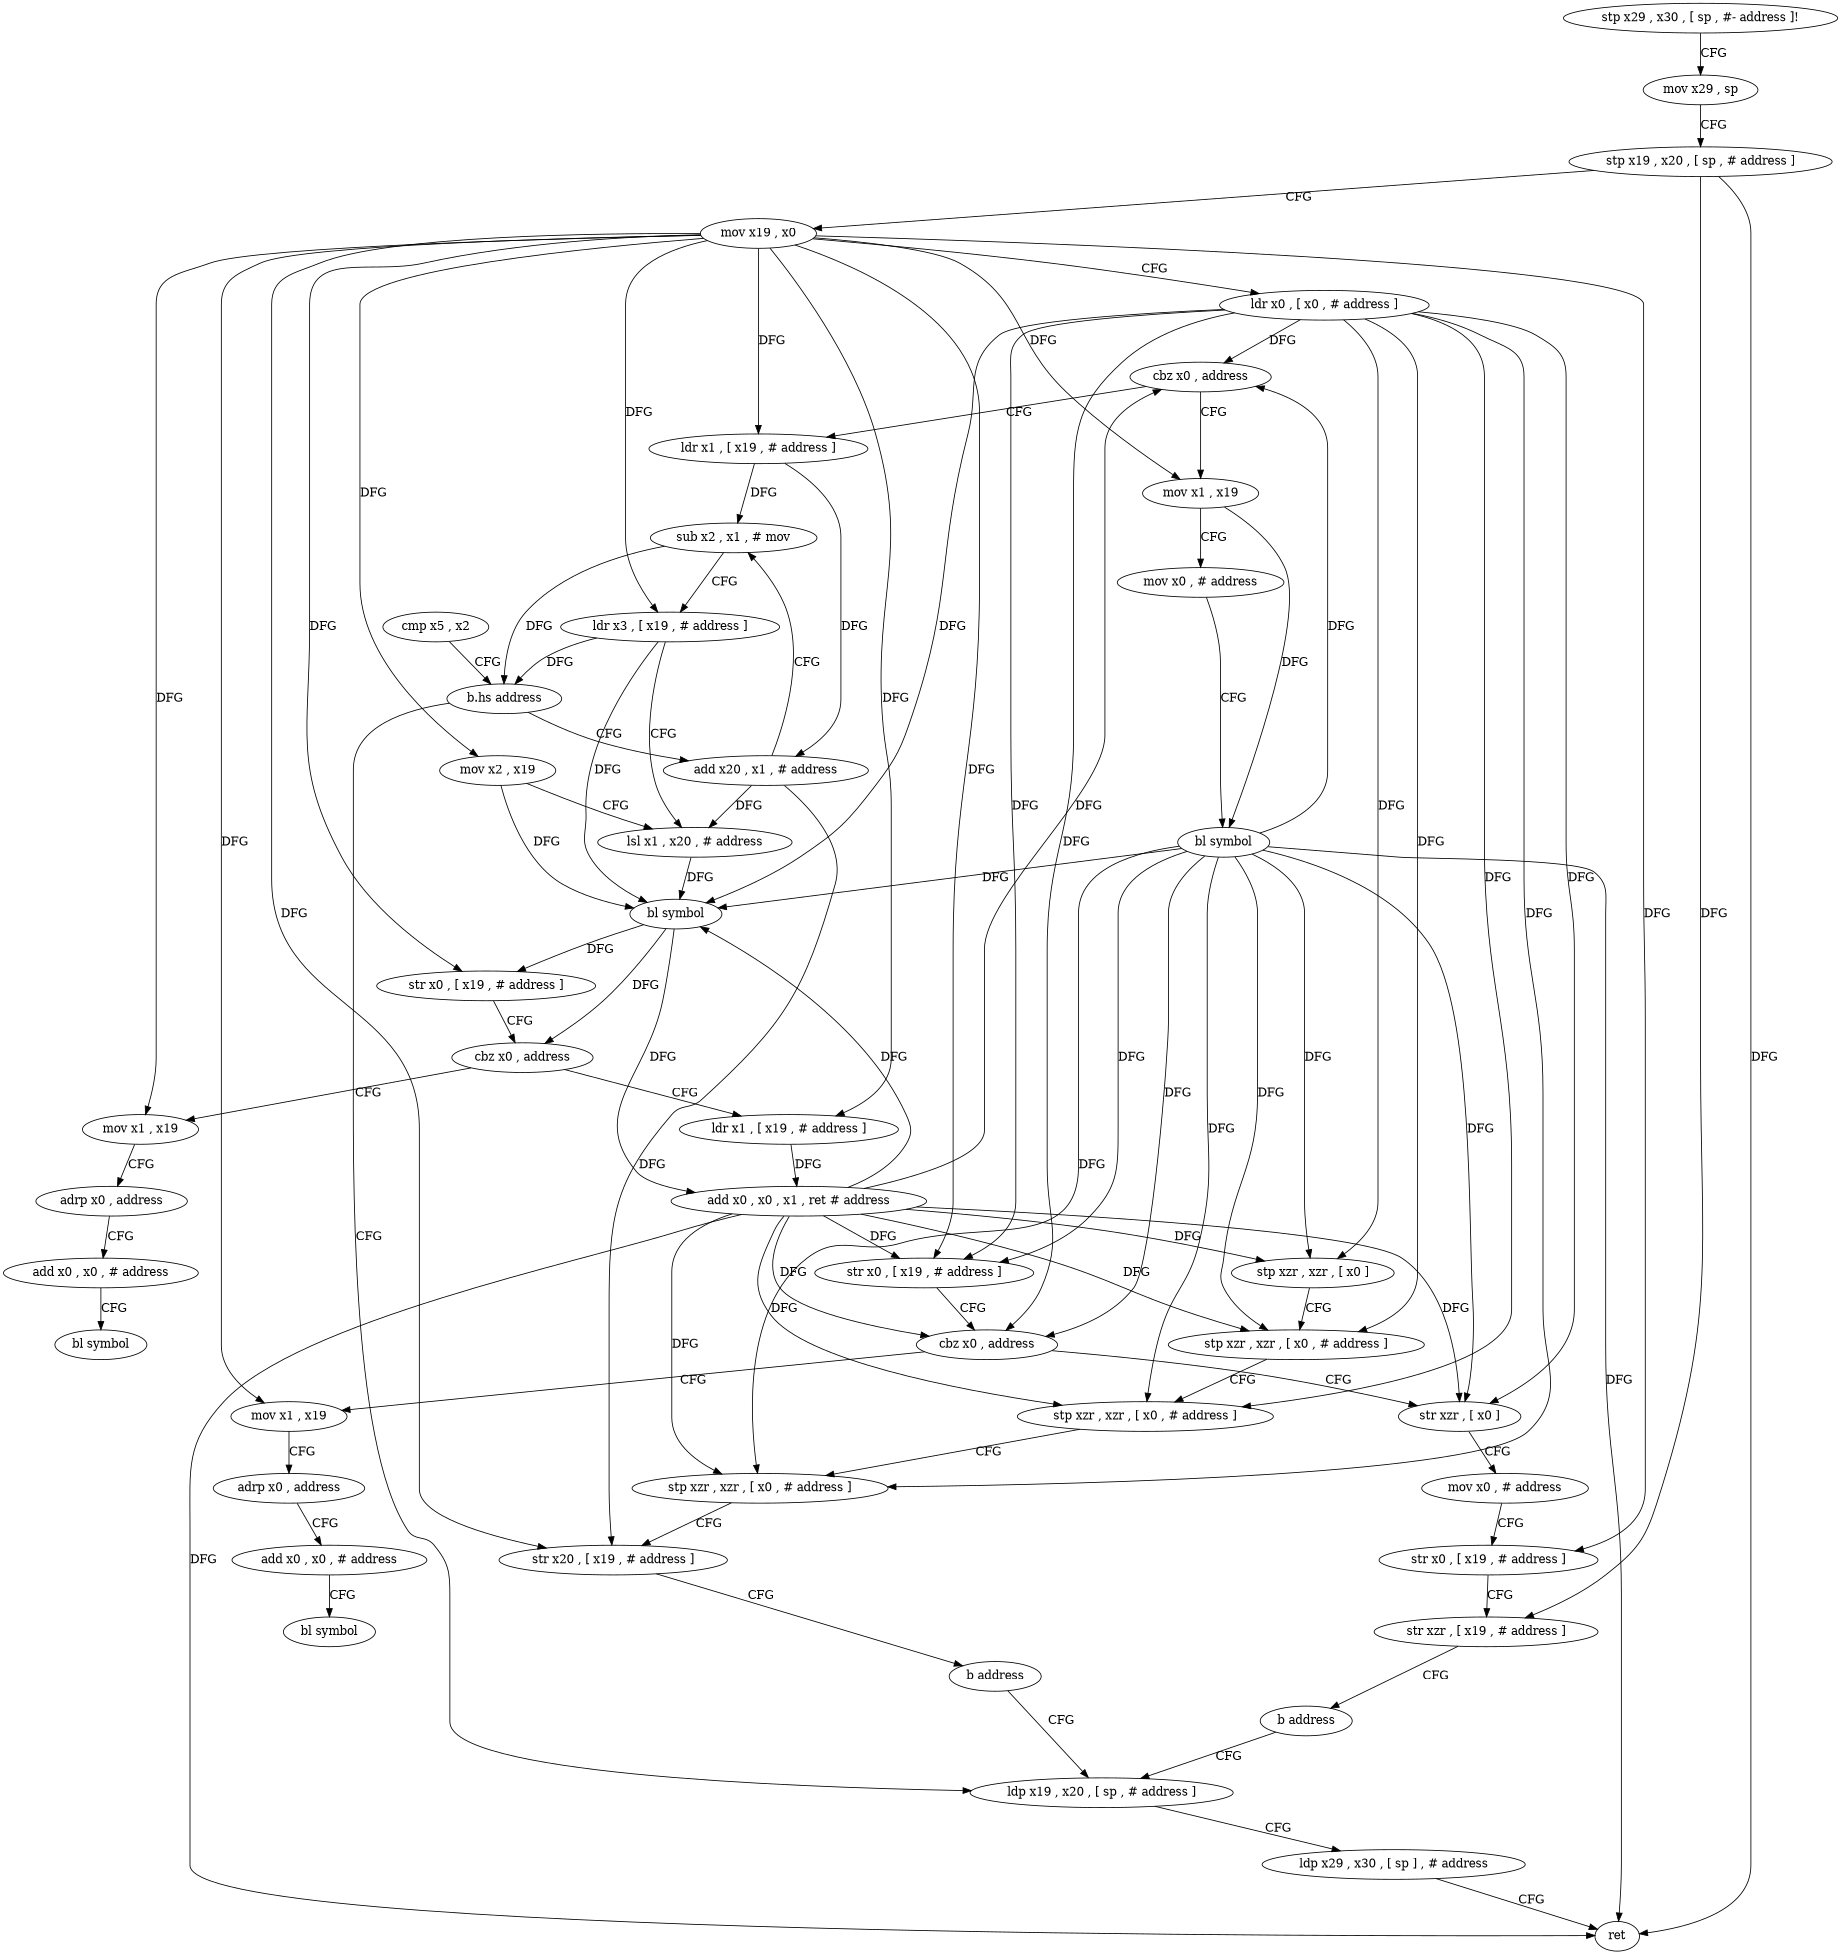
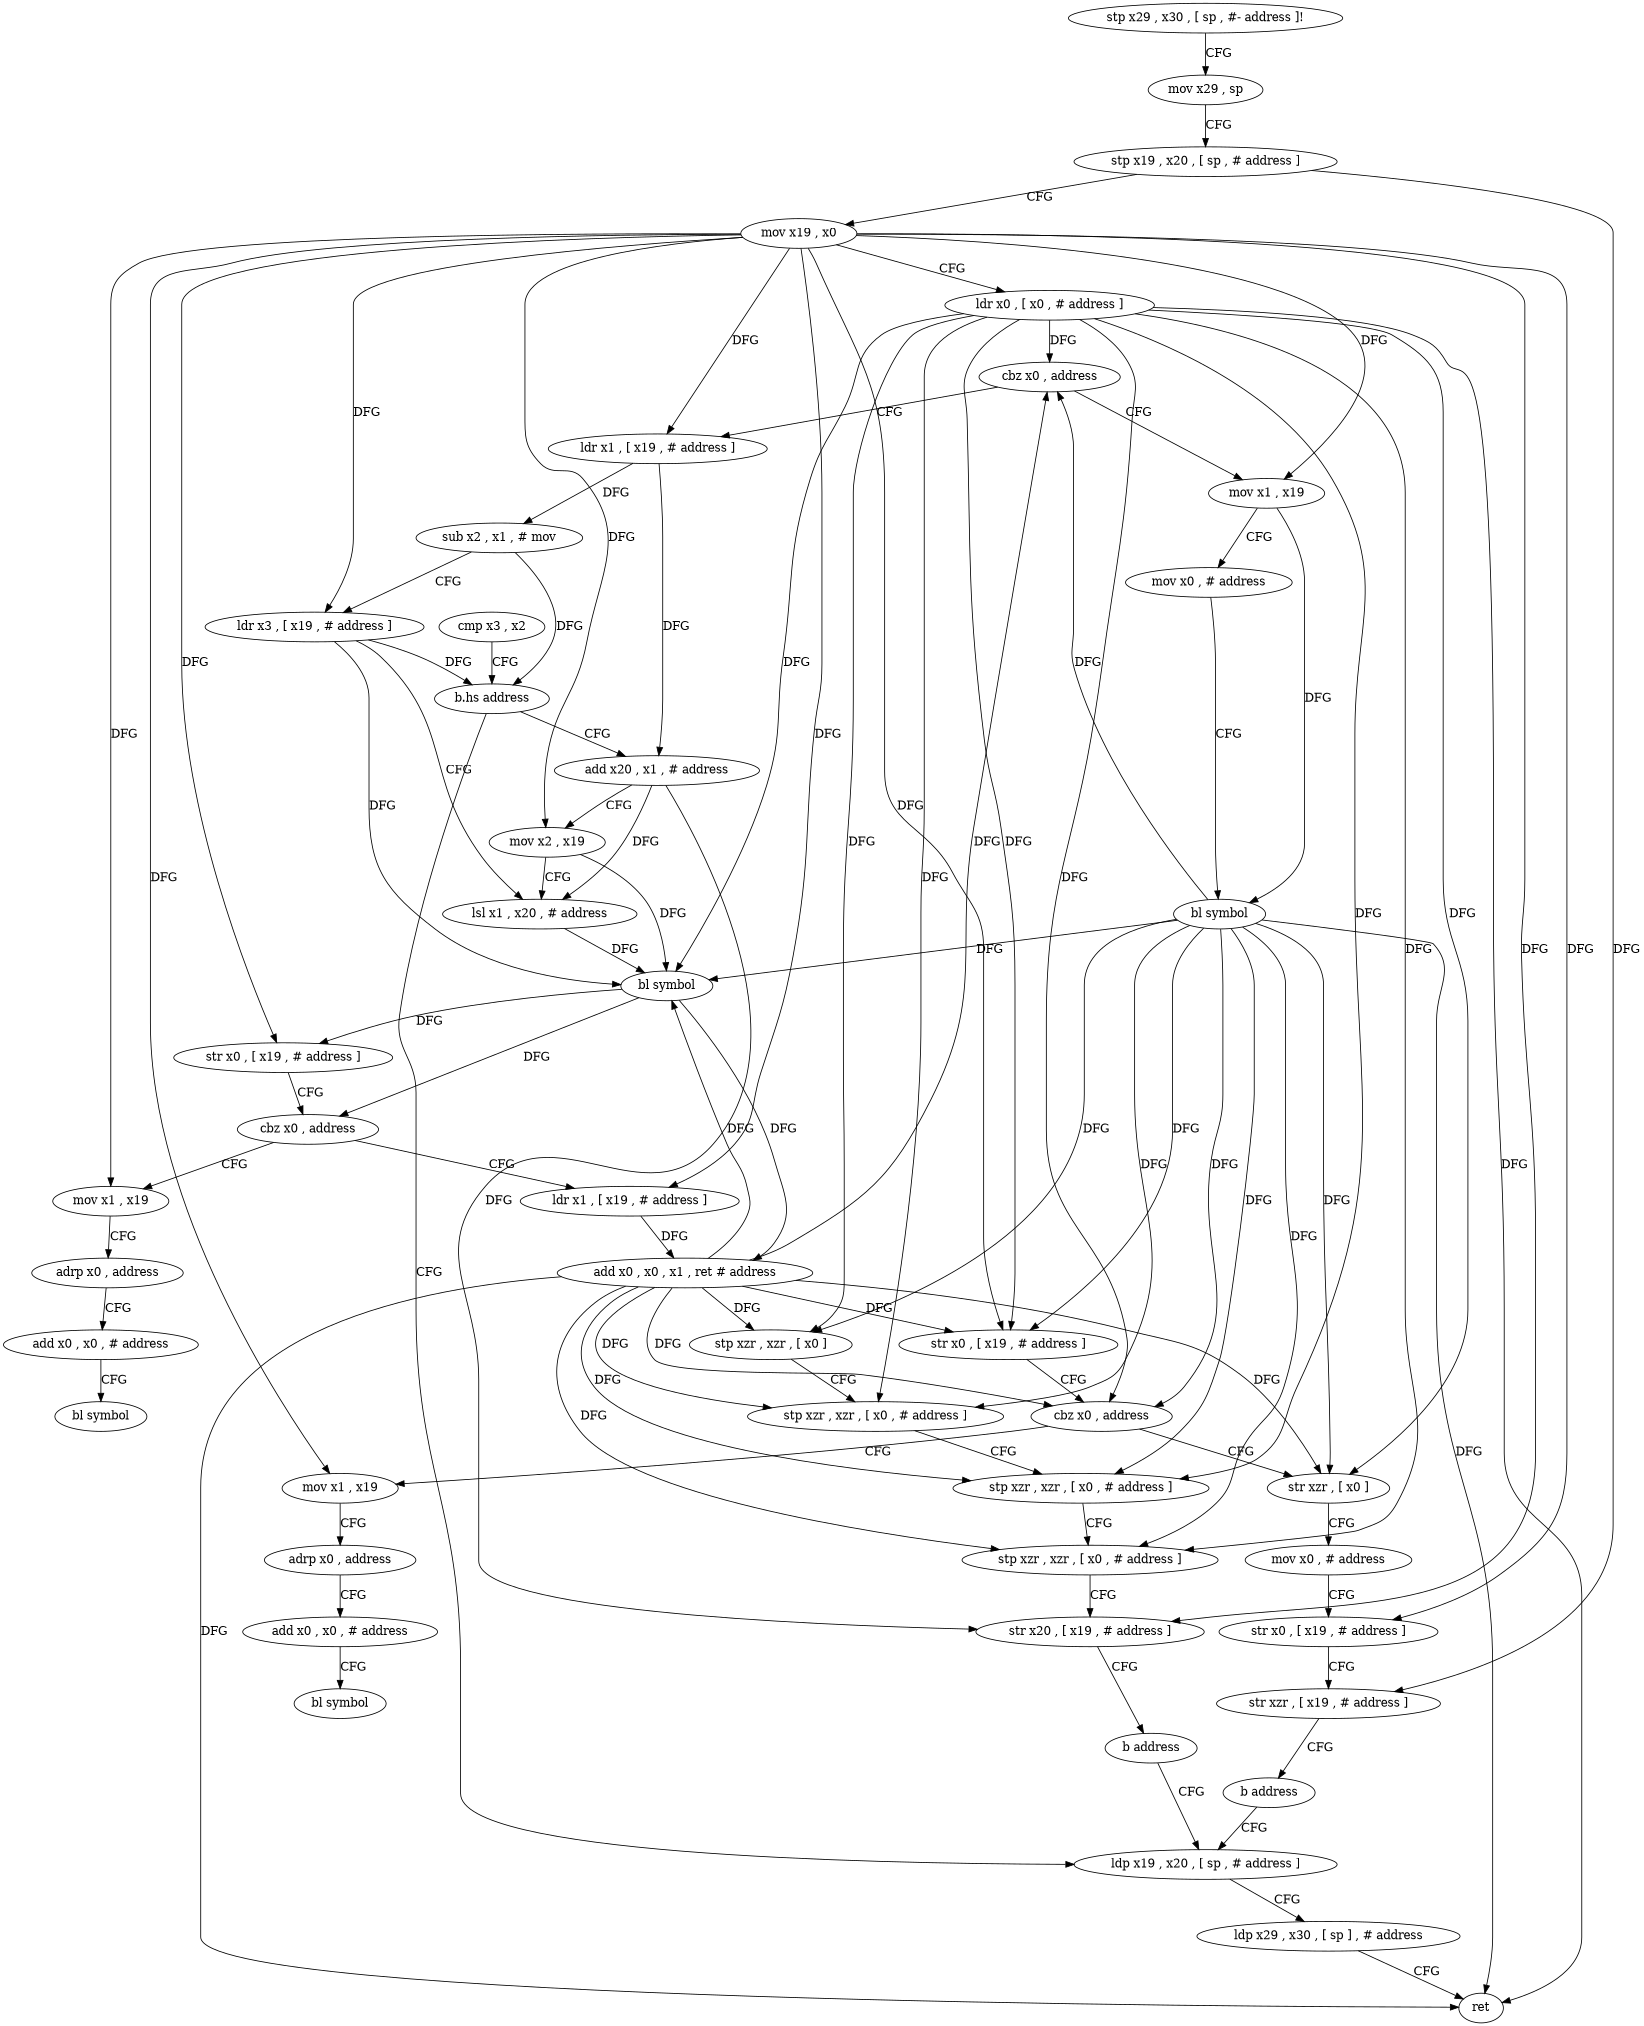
  digraph {
    n1 [label="stp x29 , x30 , [ sp , #- address ]!"]
    n2 [label="mov x29 , sp"]
    n3 [label="stp x19 , x20 , [ sp , # address ]"]
    n4 [label="mov x19 , x0"]
    n5 [label="str xzr , [ x19 , # address ]"]
    n6 [label="ldr x0 , [ x0 , # address ]"]
    n7 [label="mov x1 , x19"]
    n8 [label="ldr x1 , [ x19 , # address ]"]
    n9 [label="str x0 , [ x19 , # address ]"]
    n10 [label="mov x1 , x19"]
    n11 [label="ldr x3 , [ x19 , # address ]"]
    n12 [label="str x0 , [ x19 , # address ]"]
    n13 [label="mov x2 , x19"]
    n14 [label="str x0 , [ x19 , # address ]"]
    n15 [label="mov x1 , x19"]
    n16 [label="ldr x1 , [ x19 , # address ]"]
    n17 [label="str x20 , [ x19 , # address ]"]
    n18 [label="cbz x0 , address"]
    n19 [label="cbz x0 , address"]
    n20 [label="str xzr , [ x0 ]"]
    n21 [label="bl symbol"]
    n22 [label=ret]
    n23 [label="stp xzr , xzr , [ x0 ]"]
    n24 [label="stp xzr , xzr , [ x0 , # address ]"]
    n25 [label="stp xzr , xzr , [ x0 , # address ]"]
    n26 [label="stp xzr , xzr , [ x0 , # address ]"]
    n27 [label="mov x0 , # address"]
    n28 [label="bl symbol"]
    n29 [label="sub x2 , x1 , # mov"]
    n30 [label="add x20 , x1 , # address"]
    n31 [label="adrp x0 , address"]
    n32 [label="b.hs address"]
    n33 [label="lsl x1 , x20 , # address"]
    n34 [label="b address"]
    n35 [label="cbz x0 , address"]
    n36 [label="adrp x0 , address"]
    n37 [label="add x0 , x0 , x1 , ret # address"]
    n38 [label="b address"]
    n39 [label="mov x0 , # address"]
    n40 [label="add x0 , x0 , # address"]
    n41 [label="ldp x19 , x20 , [ sp , # address ]"]
-   n42 [label="cmp x5 , x2"]
+   n42 [label="cmp x3 , x2"]
    n43 [label="ldp x29 , x30 , [ sp ] , # address"]
    n44 [label="bl symbol"]
    n45 [label="add x0 , x0 , # address"]
    n46 [label="bl symbol"]
    n1 -> n2 [label=CFG]
    n2 -> n3 [label=CFG]
    n3 -> n4 [label=CFG]
    n3 -> n5 [label=DFG]
    n4 -> n6 [label=CFG]
    n4 -> n7 [label=DFG]
    n4 -> n8 [label=DFG]
    n4 -> n9 [label=DFG]
    n4 -> n10 [label=DFG]
    n4 -> n11 [label=DFG]
    n4 -> n12 [label=DFG]
    n4 -> n13 [label=DFG]
    n4 -> n14 [label=DFG]
    n4 -> n15 [label=DFG]
    n4 -> n16 [label=DFG]
    n4 -> n17 [label=DFG]
    n5 -> n34 [label=CFG]
    n6 -> n9 [label=DFG]
    n6 -> n18 [label=DFG]
    n6 -> n19 [label=DFG]
    n6 -> n20 [label=DFG]
    n6 -> n21 [label=DFG]
-   n3 -> n22 [label=DFG]
+   n6 -> n22 [label=DFG]
    n6 -> n23 [label=DFG]
    n6 -> n24 [label=DFG]
    n6 -> n25 [label=DFG]
    n6 -> n26 [label=DFG]
    n7 -> n27 [label=CFG]
    n7 -> n28 [label=DFG]
    n8 -> n29 [label=DFG]
    n8 -> n30 [label=DFG]
    n9 -> n19 [label=CFG]
    n10 -> n31 [label=CFG]
    n11 -> n21 [label=DFG]
    n11 -> n32 [label=DFG]
    n11 -> n33 [label=CFG]
    n12 -> n5 [label=CFG]
    n13 -> n21 [label=DFG]
    n13 -> n33 [label=CFG]
    n14 -> n35 [label=CFG]
    n15 -> n36 [label=CFG]
    n16 -> n37 [label=DFG]
    n17 -> n38 [label=CFG]
    n18 -> n7 [label=CFG]
    n18 -> n8 [label=CFG]
    n19 -> n10 [label=CFG]
    n19 -> n20 [label=CFG]
    n20 -> n39 [label=CFG]
    n21 -> n14 [label=DFG]
    n21 -> n35 [label=DFG]
    n21 -> n37 [label=DFG]
    n23 -> n24 [label=CFG]
    n24 -> n25 [label=CFG]
    n25 -> n26 [label=CFG]
    n26 -> n17 [label=CFG]
    n27 -> n28 [label=CFG]
    n28 -> n9 [label=DFG]
    n28 -> n18 [label=DFG]
    n28 -> n19 [label=DFG]
    n28 -> n20 [label=DFG]
    n28 -> n21 [label=DFG]
    n28 -> n22 [label=DFG]
    n28 -> n23 [label=DFG]
    n28 -> n24 [label=DFG]
    n28 -> n25 [label=DFG]
    n28 -> n26 [label=DFG]
    n29 -> n11 [label=CFG]
    n29 -> n32 [label=DFG]
-   n30 -> n29 [label=CFG]
+   n30 -> n13 [label=CFG]
    n30 -> n17 [label=DFG]
    n30 -> n33 [label=DFG]
    n31 -> n40 [label=CFG]
    n32 -> n30 [label=CFG]
    n32 -> n41 [label=CFG]
    n33 -> n21 [label=DFG]
    n34 -> n41 [label=CFG]
    n35 -> n15 [label=CFG]
    n35 -> n16 [label=CFG]
    n36 -> n45 [label=CFG]
    n37 -> n9 [label=DFG]
    n37 -> n18 [label=DFG]
    n37 -> n19 [label=DFG]
    n37 -> n20 [label=DFG]
    n37 -> n21 [label=DFG]
    n37 -> n22 [label=DFG]
    n37 -> n23 [label=DFG]
    n37 -> n24 [label=DFG]
    n37 -> n25 [label=DFG]
    n37 -> n26 [label=DFG]
    n38 -> n41 [label=CFG]
    n39 -> n12 [label=CFG]
    n40 -> n44 [label=CFG]
    n41 -> n43 [label=CFG]
    n42 -> n32 [label=CFG]
    n43 -> n22 [label=CFG]
    n45 -> n46 [label=CFG]
  }
